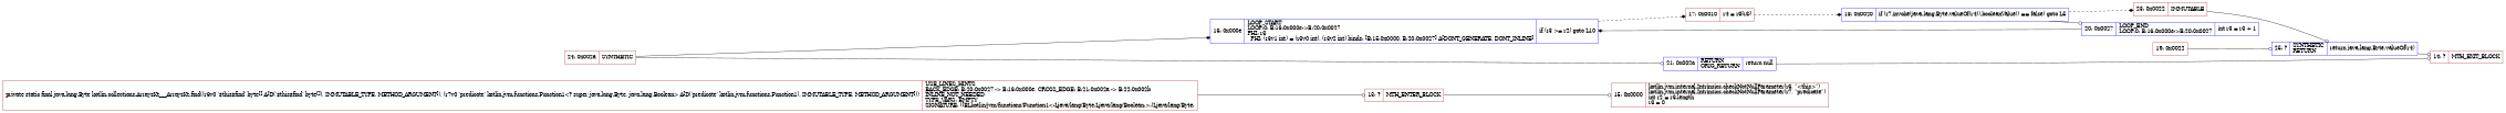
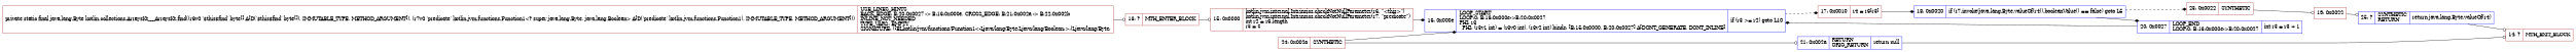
  digraph {
    rankdir=LR
    node [color=brown shape=record]
    edge [arrowhead=odot]
    n1 [label="{13\:\ ?|MTH_ENTER_BLOCK\l}"]
    n2 [label="{15\:\ 0x0000|kotlin.jvm.internal.Intrinsics.checkNotNullParameter(r6, \"\<this\>\")\lkotlin.jvm.internal.Intrinsics.checkNotNullParameter(r7, \"predicate\")\lint r2 = r6.length\lr3 = 0\l}"]
    n3 [color=blue label="{16\:\ 0x000e|LOOP_START\lLOOP:0: B:16:0x000e\-\>B:20:0x0027\lPHI: r3 \l  PHI: (r3v1 int) = (r3v0 int), (r3v2 int) binds: [B:15:0x0000, B:20:0x0027] A[DONT_GENERATE, DONT_INLINE]\l|if (r3 \>= r2) goto L10\l}"]
    n4 [label="{17\:\ 0x0010|r4 = r6[r3]\l}"]
    n5 [color=blue label="{18\:\ 0x0020|if (r7.invoke(java.lang.Byte.valueOf(r4)).booleanValue() == false) goto L5\l}"]
    n6 [label="{24\:\ 0x002a|SYNTHETIC\l}"]
    n7 [color=blue label="{21\:\ 0x002a|RETURN\lORIG_RETURN\l|return null\l}"]
    n8 [color=blue label="{20\:\ 0x0027|LOOP_END\lLOOP:0: B:16:0x000e\-\>B:20:0x0027\l|int r3 = r3 + 1\l}"]
-   n9 [label="{23\:\ 0x0022|IMMUTABLE\l}"]
+   n9 [label="{23\:\ 0x0022|SYNTHETIC\l}"]
    n10 [label="{19\:\ 0x0022}"]
    n11 [color=blue label="{25\:\ ?|SYNTHETIC\lRETURN\l|return java.lang.Byte.valueOf(r4)\l}"]
    n12 [label="{14\:\ ?|MTH_EXIT_BLOCK\l}"]
    n13 [label="{private static final java.lang.Byte kotlin.collections.ArraysKt___ArraysKt.find((r6v0 '$this$find' byte[] A[D('$this$find' byte[]), IMMUTABLE_TYPE, METHOD_ARGUMENT]), (r7v0 'predicate' kotlin.jvm.functions.Function1\<? super java.lang.Byte, java.lang.Boolean\> A[D('predicate' kotlin.jvm.functions.Function1), IMMUTABLE_TYPE, METHOD_ARGUMENT]))  | USE_LINES_HINTS\lBACK_EDGE: B:20:0x0027 \-\> B:16:0x000e, CROSS_EDGE: B:21:0x002a \-\> B:22:0x002b\lINLINE_NOT_NEEDED\lTYPE_VARS: EMPTY\lSIGNATURE: ([BLkotlin\/jvm\/functions\/Function1\<\-Ljava\/lang\/Byte;Ljava\/lang\/Boolean;\>;)Ljava\/lang\/Byte;\l}"]
    n1 -> n2
+   n2 -> n3 [arrowhead=diamond]
    n3 -> n4 [arrowhead=diamond style=dashed]
-   n4 -> n5 [arrowhead=diamond style=dashed]
-   n5 -> n8
+   n4 -> n5 [arrowhead=diamond]
+   n5 -> n8 [arrowhead=diamond]
    n5 -> n9 [arrowhead=diamond style=dashed]
    n6 -> n3 [arrowhead=diamond]
    n6 -> n7
    n7 -> n12
    n8 -> n3 [arrowhead=diamond]
-   n9 -> n11
+   n9 -> n10
    n10 -> n11
    n11 -> n12
    n13 -> n1
  }
